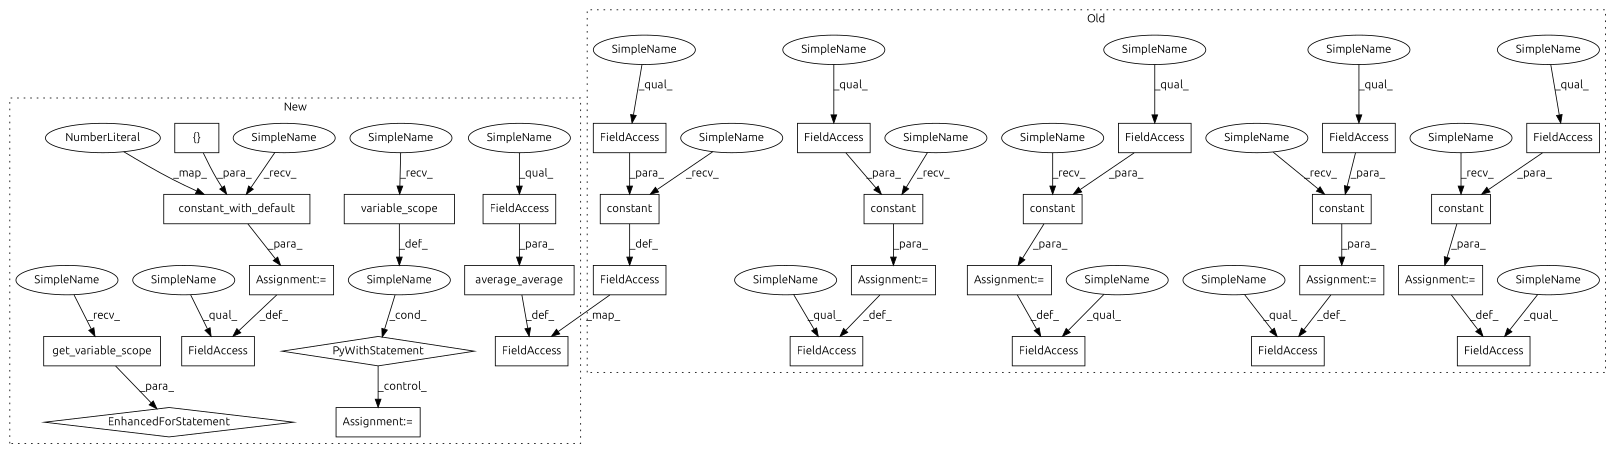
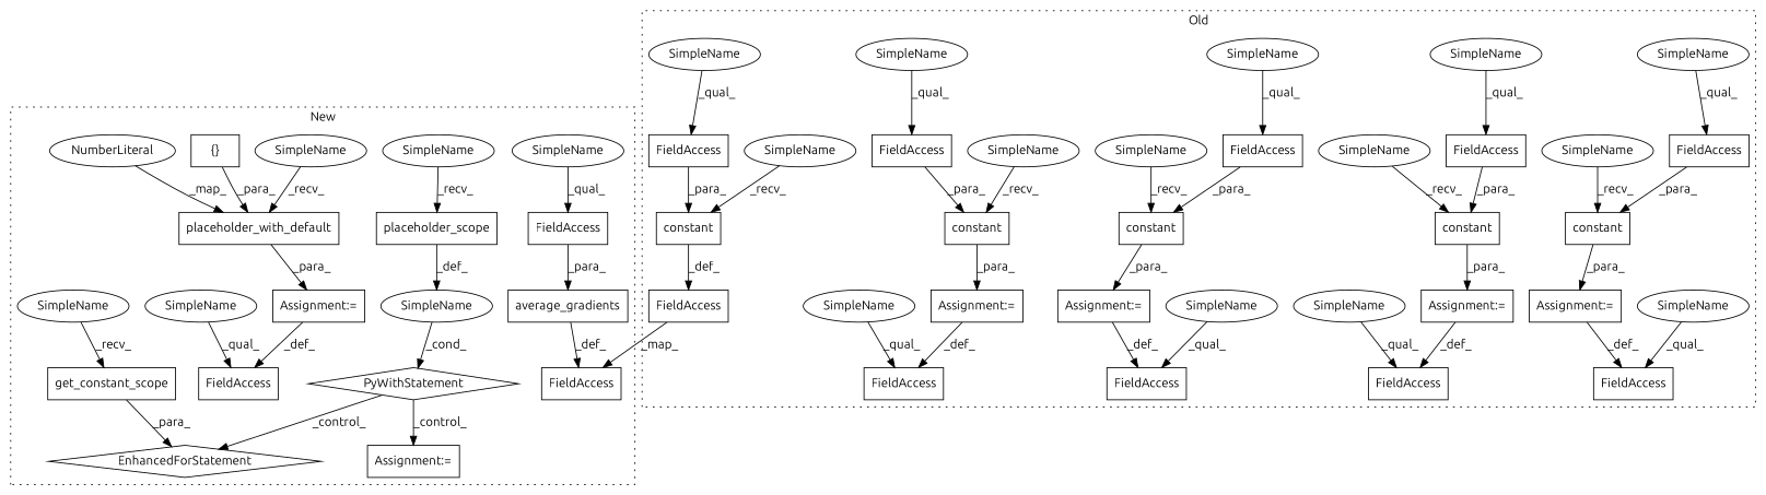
  digraph {
    fontname=Ubuntu
    node [a=42 fontname=Ubuntu l=4 s=20927 shape=box]
    edge [fontname=Ubuntu]
    n1 [a=32 l="9,1" label=constant s="20918,20965"]
    n2 [a=22 l=38 label=FieldAccess]
    n3 [a=22 l=40 label=FieldAccess s=20866]
    n4 [a=22 l=31 label=FieldAccess s=20972]
    n5 [a=32 l="9,1" label=constant s="21015,21053"]
    n6 [a=22 l=35 label=FieldAccess s=20672]
    n7 [a=32 l="9,1" label=constant s="20719,20761"]
    n8 [a=22 l=36 label=FieldAccess s=20768]
    n9 [a=32 l="9,1" label=constant s="20816,20859"]
    n10 [a=22 l=33 label=FieldAccess s=20728]
    n11 [a=22 l=34 label=FieldAccess s=21117]
    n12 [a=32 l="9,1" label=constant s="21108,21151"]
    n13 [a=22 l=34 label=FieldAccess s=20825]
    n14 [a=22 l=29 label=FieldAccess s=21024]
    n15 [a=7 l=1 label="Assignment:=" s=20906]
    n16 [a=7 l=1 label="Assignment:=" s=20804]
    n17 [a=7 l=1 label="Assignment:=" s=20707]
    n18 [a=7 l=1 label="Assignment:=" s=21003]
    n19 [a=22 l=36 label=FieldAccess s=21060]
    n20 [label=SimpleName s=21024 shape=ellipse]
    n21 [label=SimpleName s=20866 shape=ellipse]
    n22 [label=SimpleName s=20768 shape=ellipse]
    n23 [label=SimpleName s=20728 shape=ellipse]
    n24 [label=SimpleName s=20672 shape=ellipse]
    n25 [label=SimpleName shape=ellipse]
    n26 [label=SimpleName s=21117 shape=ellipse]
    n27 [label=SimpleName s=20972 shape=ellipse]
    n28 [label=SimpleName s=20825 shape=ellipse]
    n29 [l=10 label=SimpleName s=20907 shape=ellipse]
    n30 [l=10 label=SimpleName s=20708 shape=ellipse]
    n31 [l=10 label=SimpleName s=21004 shape=ellipse]
    n32 [l=10 label=SimpleName s=20805 shape=ellipse]
    n33 [l=10 label=SimpleName s=21097 shape=ellipse]
-   n34 [a=32 l="25,1" label=constant_with_default s="22937,22977"]
+   n34 [a=32 l="25,1" label=placeholder_with_default s="22937,22977"]
    n35 [a=4 l=2 label="{}" s=22975]
    n36 [a=7 l=1 label="Assignment:=" s=22925]
-   n37 [a=32 l=20 label=get_variable_scope s=23031]
+   n37 [a=32 l=20 label=get_constant_scope s=23031]
    n38 [a=34 l=3 label=NumberLiteral s=22962 shape=ellipse]
-   n39 [a=32 l="15,1" label=variable_scope s="23005,23051"]
+   n39 [a=32 l="15,1" label=placeholder_scope s="23005,23051"]
    n40 [a=22 l=24 label=FieldAccess s=22901]
    n41 [a=22 l=19 label=FieldAccess s=24206]
    n42 [a=104 l="10,2" label=PyWithStatement s="22984,23052" shape=diamond]
    n43 [label=SimpleName shape=ellipse l="" s=""]
    n44 [a=7 l=5 label="Assignment:=" s=23066]
-   n45 [a=32 l="18,1" label=average_average s="24188,24225"]
+   n45 [a=32 l="18,1" label=average_gradients s="24188,24225"]
    n46 [a=22 l=14 label=FieldAccess s=24173]
    n47 [a=70 l="71,2" label=EnhancedForStatement s="23079,23186" shape=diamond]
    n48 [l=10 label=SimpleName s=22926 shape=ellipse]
    n49 [l=10 label=SimpleName s=22994 shape=ellipse]
    n50 [l=10 label=SimpleName s=23020 shape=ellipse]
    n51 [label=SimpleName s=22901 shape=ellipse]
    n52 [label=SimpleName s=24206 shape=ellipse]
    subgraph cluster_1 {
      label=Old
      style=dotted
      n1
      n2
      n3
      n4
      n5
      n6
      n7
      n8
      n9
      n10
      n11
      n12
      n13
      n14
      n15
      n16
      n17
      n18
      n19
      n20
      n21
      n22
      n23
      n24
      n25
      n26
      n27
      n28
      n29
      n30
      n31
      n32
      n33
    }
    subgraph cluster_2 {
      label=New
      style=dotted
      n34
      n35
      n36
      n37
      n38
      n39
      n40
      n41
      n42
      n43
      n44
      n45
      n46
      n47
      n48
      n49
      n50
      n51
      n52
    }
    n1 -> n15 [label=_para_]
    n2 -> n1 [label=_para_]
    n5 -> n18 [label=_para_]
    n7 -> n17 [label=_para_]
    n9 -> n16 [label=_para_]
    n10 -> n7 [label=_para_]
    n11 -> n12 [label=_para_]
    n12 -> n19 [label=_def_]
    n13 -> n9 [label=_para_]
    n14 -> n5 [label=_para_]
    n15 -> n3 [label=_def_]
    n16 -> n8 [label=_def_]
    n17 -> n6 [label=_def_]
    n18 -> n4 [label=_def_]
    n19 -> n46 [label=_map_]
    n20 -> n14 [label=_qual_]
    n21 -> n3 [label=_qual_]
    n22 -> n8 [label=_qual_]
    n23 -> n10 [label=_qual_]
    n24 -> n6 [label=_qual_]
    n25 -> n2 [label=_qual_]
    n26 -> n11 [label=_qual_]
    n27 -> n4 [label=_qual_]
    n28 -> n13 [label=_qual_]
    n29 -> n1 [label=_recv_]
    n30 -> n7 [label=_recv_]
    n31 -> n5 [label=_recv_]
    n32 -> n9 [label=_recv_]
    n33 -> n12 [label=_recv_]
    n34 -> n36 [label=_para_]
    n35 -> n34 [label=_para_]
    n36 -> n40 [label=_def_]
    n37 -> n47 [label=_para_]
    n38 -> n34 [label=_map_]
    n39 -> n43 [label=_def_]
    n41 -> n45 [label=_para_]
    n42 -> n44 [label=_control_]
+   n42 -> n47 [label=_control_]
    n43 -> n42 [label=_cond_]
    n45 -> n46 [label=_def_]
    n48 -> n34 [label=_recv_]
    n49 -> n39 [label=_recv_]
    n50 -> n37 [label=_recv_]
    n51 -> n40 [label=_qual_]
    n52 -> n41 [label=_qual_]
  }
